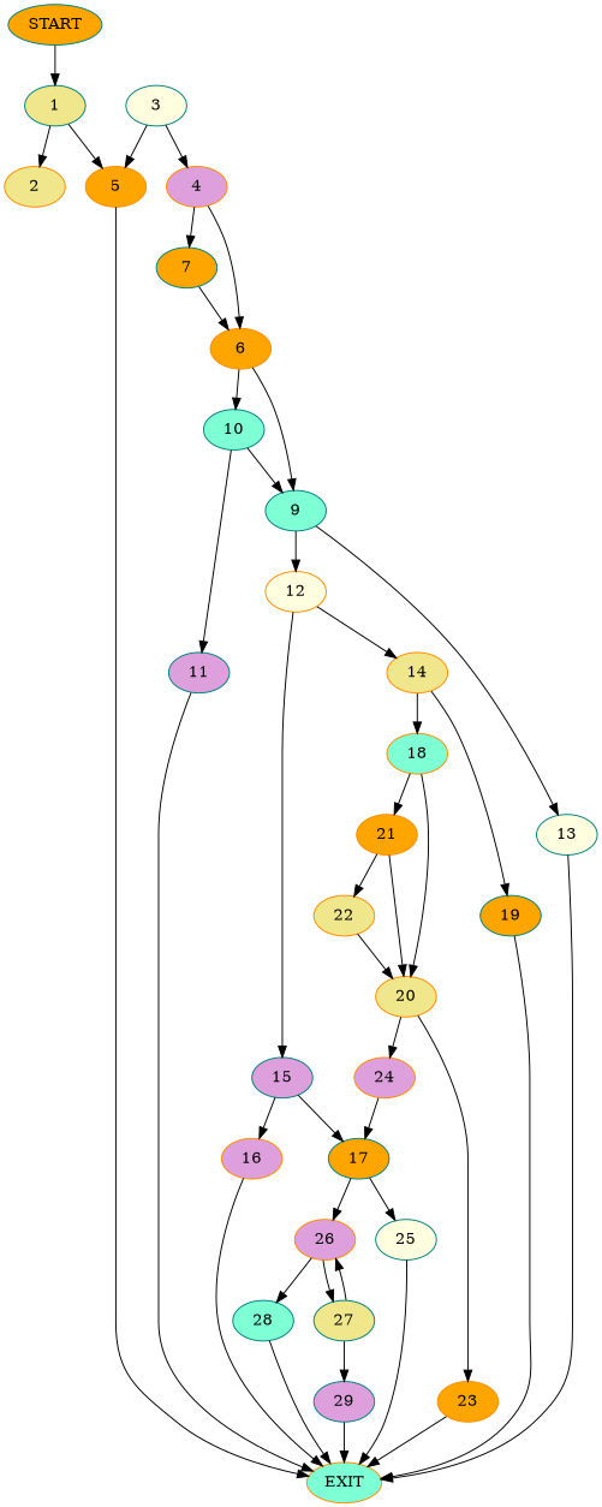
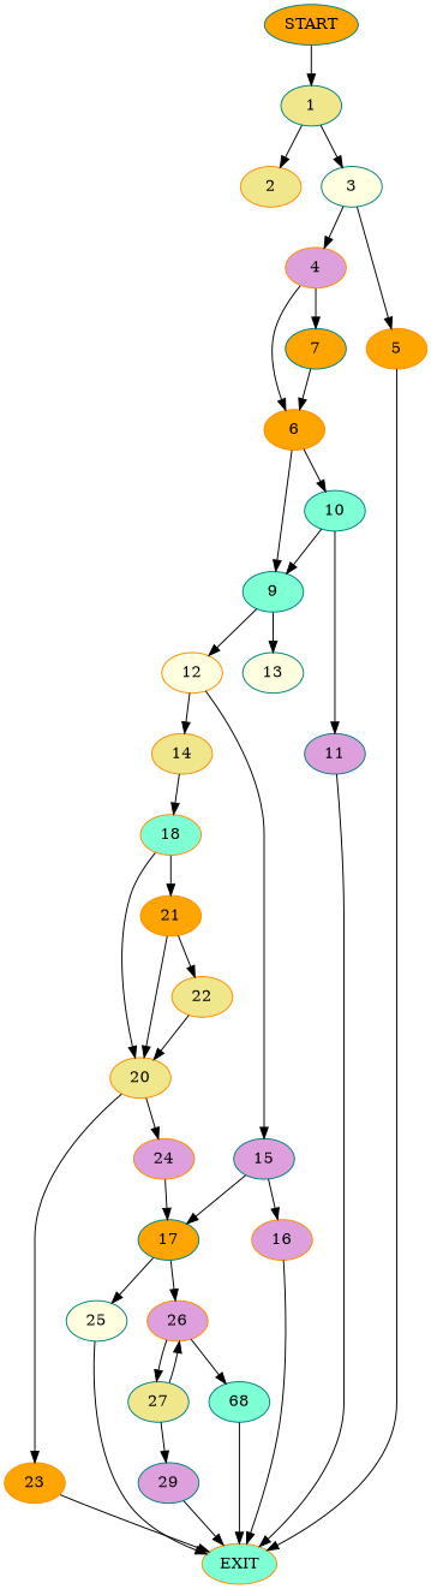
  digraph {
    node [color=teal fillcolor=orange style=filled]
    n1 [label=START]
    1 [fillcolor=khaki]
    2 [color=darkorange fillcolor=khaki]
    3 [fillcolor=lightyellow]
    n5 [color=darkorange fillcolor=aquamarine label=EXIT]
    4 [color=darkorange fillcolor=plum]
    5 [color=darkorange]
    6 [color=darkorange]
    7
    9 [fillcolor=aquamarine]
    10 [fillcolor=aquamarine]
    12 [color=darkorange fillcolor=lightyellow]
    13 [fillcolor=lightyellow]
    11 [fillcolor=plum]
    14 [color=darkorange fillcolor=khaki]
    15 [fillcolor=plum]
    18 [color=darkorange fillcolor=aquamarine]
-   19
    16 [color=darkorange fillcolor=plum]
    17
    20 [color=darkorange fillcolor=khaki]
    21 [color=darkorange]
    25 [fillcolor=lightyellow]
    26 [color=darkorange fillcolor=plum]
    27 [fillcolor=khaki]
-   28 [fillcolor=aquamarine]
+   28 [fillcolor=aquamarine label=68]
    23 [color=darkorange]
    24 [color=darkorange fillcolor=plum]
    22 [color=darkorange fillcolor=khaki]
    29 [fillcolor=plum]
    n1 -> 1
    1 -> 2
-   1 -> 5
+   1 -> 3
    3 -> 4
    3 -> 5
    4 -> 6
    4 -> 7
    5 -> n5
    6 -> 9
    6 -> 10
    7 -> 6
    9 -> 12
    9 -> 13
    10 -> 9
    10 -> 11
    12 -> 14
    12 -> 15
-   13 -> n5
    11 -> n5
    14 -> 18
-   14 -> 19
    15 -> 16
    15 -> 17
    18 -> 20
    18 -> 21
-   19 -> n5
    16 -> n5
    17 -> 25
    17 -> 26
    20 -> 23
    20 -> 24
    21 -> 20
    21 -> 22
    25 -> n5
    26 -> 27
    26 -> 28
    27 -> 26
    27 -> 29
    28 -> n5
    23 -> n5
    24 -> 17
    22 -> 20
    29 -> n5
  }
